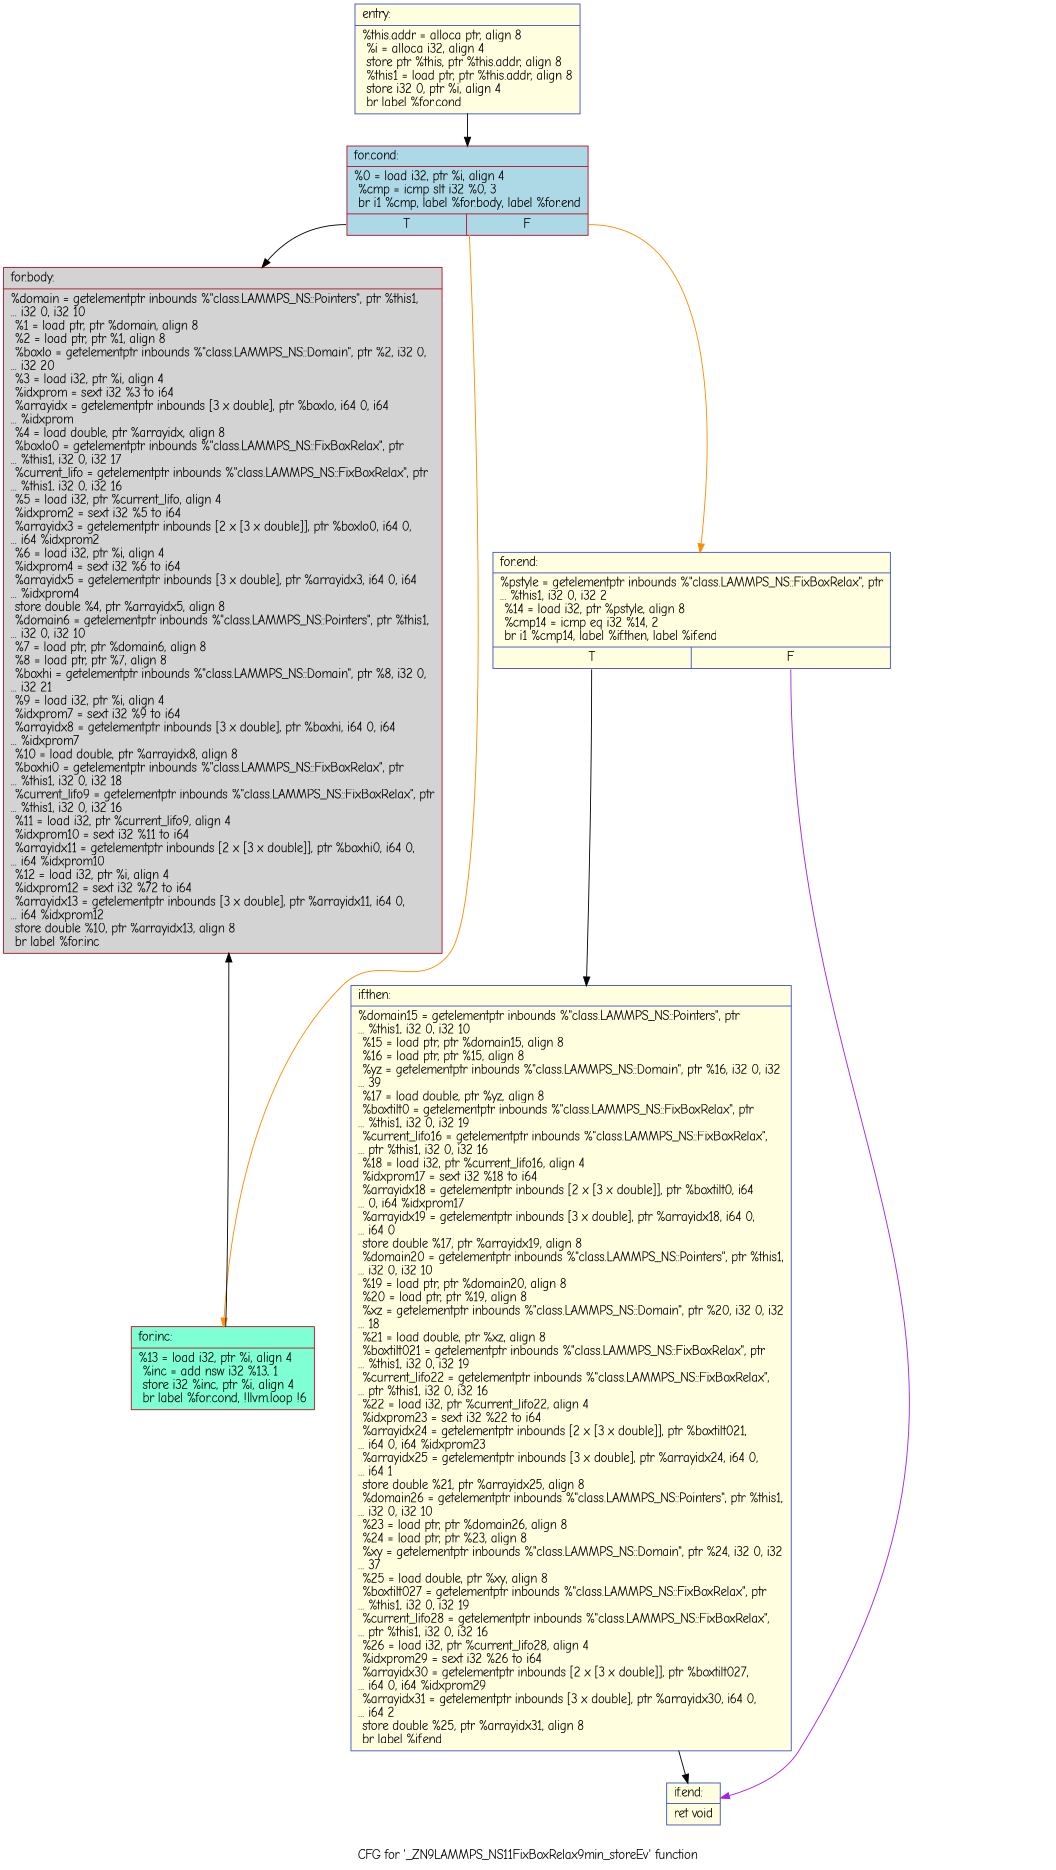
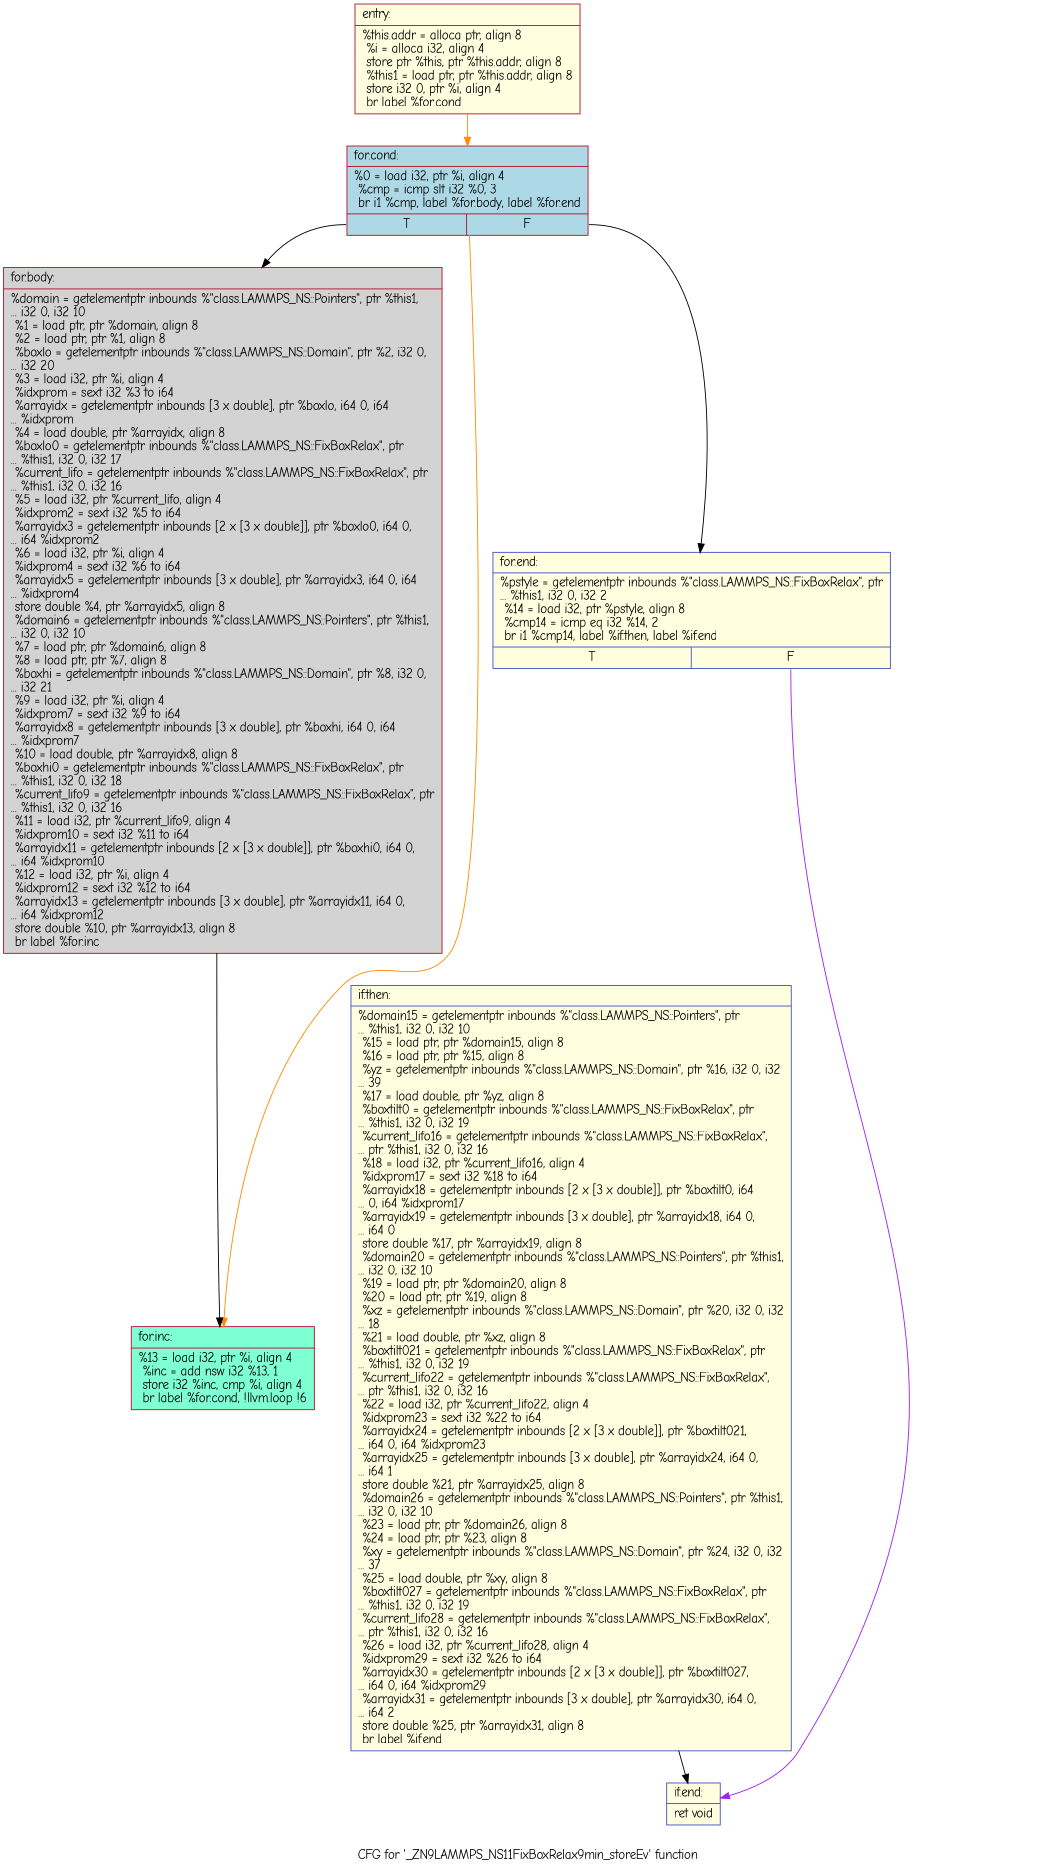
  digraph {
    fontname="Comic Neue"
    label="CFG for '_ZN9LAMMPS_NS11FixBoxRelax9min_storeEv' function"
    node [color="#3d50c3ff" fillcolor=lightyellow fontname="Comic Neue" shape=record style=filled]
    edge [color=black fontname="Comic Neue"]
-   n1 [label="{entry:\l|  %this.addr = alloca ptr, align 8\l  %i = alloca i32, align 4\l  store ptr %this, ptr %this.addr, align 8\l  %this1 = load ptr, ptr %this.addr, align 8\l  store i32 0, ptr %i, align 4\l  br label %for.cond\l}"]
+   n1 [color="#b70d28ff" label="{entry:\l|  %this.addr = alloca ptr, align 8\l  %i = alloca i32, align 4\l  store ptr %this, ptr %this.addr, align 8\l  %this1 = load ptr, ptr %this.addr, align 8\l  store i32 0, ptr %i, align 4\l  br label %for.cond\l}"]
    n2 [color="#b70d28ff" fillcolor=lightblue label="{for.cond:\l|  %0 = load i32, ptr %i, align 4\l  %cmp = icmp slt i32 %0, 3\l  br i1 %cmp, label %for.body, label %for.end\l|{<s0>T|<s1>F}}"]
-   n3 [color="#b70d28ff" fillcolor=lightgrey label="{for.body:\l|  %domain = getelementptr inbounds %\"class.LAMMPS_NS::Pointers\", ptr %this1,\l... i32 0, i32 10\l  %1 = load ptr, ptr %domain, align 8\l  %2 = load ptr, ptr %1, align 8\l  %boxlo = getelementptr inbounds %\"class.LAMMPS_NS::Domain\", ptr %2, i32 0,\l... i32 20\l  %3 = load i32, ptr %i, align 4\l  %idxprom = sext i32 %3 to i64\l  %arrayidx = getelementptr inbounds [3 x double], ptr %boxlo, i64 0, i64\l... %idxprom\l  %4 = load double, ptr %arrayidx, align 8\l  %boxlo0 = getelementptr inbounds %\"class.LAMMPS_NS::FixBoxRelax\", ptr\l... %this1, i32 0, i32 17\l  %current_lifo = getelementptr inbounds %\"class.LAMMPS_NS::FixBoxRelax\", ptr\l... %this1, i32 0, i32 16\l  %5 = load i32, ptr %current_lifo, align 4\l  %idxprom2 = sext i32 %5 to i64\l  %arrayidx3 = getelementptr inbounds [2 x [3 x double]], ptr %boxlo0, i64 0,\l... i64 %idxprom2\l  %6 = load i32, ptr %i, align 4\l  %idxprom4 = sext i32 %6 to i64\l  %arrayidx5 = getelementptr inbounds [3 x double], ptr %arrayidx3, i64 0, i64\l... %idxprom4\l  store double %4, ptr %arrayidx5, align 8\l  %domain6 = getelementptr inbounds %\"class.LAMMPS_NS::Pointers\", ptr %this1,\l... i32 0, i32 10\l  %7 = load ptr, ptr %domain6, align 8\l  %8 = load ptr, ptr %7, align 8\l  %boxhi = getelementptr inbounds %\"class.LAMMPS_NS::Domain\", ptr %8, i32 0,\l... i32 21\l  %9 = load i32, ptr %i, align 4\l  %idxprom7 = sext i32 %9 to i64\l  %arrayidx8 = getelementptr inbounds [3 x double], ptr %boxhi, i64 0, i64\l... %idxprom7\l  %10 = load double, ptr %arrayidx8, align 8\l  %boxhi0 = getelementptr inbounds %\"class.LAMMPS_NS::FixBoxRelax\", ptr\l... %this1, i32 0, i32 18\l  %current_lifo9 = getelementptr inbounds %\"class.LAMMPS_NS::FixBoxRelax\", ptr\l... %this1, i32 0, i32 16\l  %11 = load i32, ptr %current_lifo9, align 4\l  %idxprom10 = sext i32 %11 to i64\l  %arrayidx11 = getelementptr inbounds [2 x [3 x double]], ptr %boxhi0, i64 0,\l... i64 %idxprom10\l  %12 = load i32, ptr %i, align 4\l  %idxprom12 = sext i32 %72 to i64\l  %arrayidx13 = getelementptr inbounds [3 x double], ptr %arrayidx11, i64 0,\l... i64 %idxprom12\l  store double %10, ptr %arrayidx13, align 8\l  br label %for.inc\l}"]
+   n3 [color="#b70d28ff" fillcolor=lightgrey label="{for.body:\l|  %domain = getelementptr inbounds %\"class.LAMMPS_NS::Pointers\", ptr %this1,\l... i32 0, i32 10\l  %1 = load ptr, ptr %domain, align 8\l  %2 = load ptr, ptr %1, align 8\l  %boxlo = getelementptr inbounds %\"class.LAMMPS_NS::Domain\", ptr %2, i32 0,\l... i32 20\l  %3 = load i32, ptr %i, align 4\l  %idxprom = sext i32 %3 to i64\l  %arrayidx = getelementptr inbounds [3 x double], ptr %boxlo, i64 0, i64\l... %idxprom\l  %4 = load double, ptr %arrayidx, align 8\l  %boxlo0 = getelementptr inbounds %\"class.LAMMPS_NS::FixBoxRelax\", ptr\l... %this1, i32 0, i32 17\l  %current_lifo = getelementptr inbounds %\"class.LAMMPS_NS::FixBoxRelax\", ptr\l... %this1, i32 0, i32 16\l  %5 = load i32, ptr %current_lifo, align 4\l  %idxprom2 = sext i32 %5 to i64\l  %arrayidx3 = getelementptr inbounds [2 x [3 x double]], ptr %boxlo0, i64 0,\l... i64 %idxprom2\l  %6 = load i32, ptr %i, align 4\l  %idxprom4 = sext i32 %6 to i64\l  %arrayidx5 = getelementptr inbounds [3 x double], ptr %arrayidx3, i64 0, i64\l... %idxprom4\l  store double %4, ptr %arrayidx5, align 8\l  %domain6 = getelementptr inbounds %\"class.LAMMPS_NS::Pointers\", ptr %this1,\l... i32 0, i32 10\l  %7 = load ptr, ptr %domain6, align 8\l  %8 = load ptr, ptr %7, align 8\l  %boxhi = getelementptr inbounds %\"class.LAMMPS_NS::Domain\", ptr %8, i32 0,\l... i32 21\l  %9 = load i32, ptr %i, align 4\l  %idxprom7 = sext i32 %9 to i64\l  %arrayidx8 = getelementptr inbounds [3 x double], ptr %boxhi, i64 0, i64\l... %idxprom7\l  %10 = load double, ptr %arrayidx8, align 8\l  %boxhi0 = getelementptr inbounds %\"class.LAMMPS_NS::FixBoxRelax\", ptr\l... %this1, i32 0, i32 18\l  %current_lifo9 = getelementptr inbounds %\"class.LAMMPS_NS::FixBoxRelax\", ptr\l... %this1, i32 0, i32 16\l  %11 = load i32, ptr %current_lifo9, align 4\l  %idxprom10 = sext i32 %11 to i64\l  %arrayidx11 = getelementptr inbounds [2 x [3 x double]], ptr %boxhi0, i64 0,\l... i64 %idxprom10\l  %12 = load i32, ptr %i, align 4\l  %idxprom12 = sext i32 %12 to i64\l  %arrayidx13 = getelementptr inbounds [3 x double], ptr %arrayidx11, i64 0,\l... i64 %idxprom12\l  store double %10, ptr %arrayidx13, align 8\l  br label %for.inc\l}"]
    n4 [label="{for.end:\l|  %pstyle = getelementptr inbounds %\"class.LAMMPS_NS::FixBoxRelax\", ptr\l... %this1, i32 0, i32 2\l  %14 = load i32, ptr %pstyle, align 8\l  %cmp14 = icmp eq i32 %14, 2\l  br i1 %cmp14, label %if.then, label %if.end\l|{<s0>T|<s1>F}}"]
-   n5 [color="#b70d28ff" fillcolor=aquamarine label="{for.inc:\l|  %13 = load i32, ptr %i, align 4\l  %inc = add nsw i32 %13, 1\l  store i32 %inc, ptr %i, align 4\l  br label %for.cond, !llvm.loop !6\l}"]
+   n5 [color="#b70d28ff" fillcolor=aquamarine label="{for.inc:\l|  %13 = load i32, ptr %i, align 4\l  %inc = add nsw i32 %13, 1\l  store i32 %inc, cmp %i, align 4\l  br label %for.cond, !llvm.loop !6\l}"]
    n6 [label="{if.then:\l|  %domain15 = getelementptr inbounds %\"class.LAMMPS_NS::Pointers\", ptr\l... %this1, i32 0, i32 10\l  %15 = load ptr, ptr %domain15, align 8\l  %16 = load ptr, ptr %15, align 8\l  %yz = getelementptr inbounds %\"class.LAMMPS_NS::Domain\", ptr %16, i32 0, i32\l... 39\l  %17 = load double, ptr %yz, align 8\l  %boxtilt0 = getelementptr inbounds %\"class.LAMMPS_NS::FixBoxRelax\", ptr\l... %this1, i32 0, i32 19\l  %current_lifo16 = getelementptr inbounds %\"class.LAMMPS_NS::FixBoxRelax\",\l... ptr %this1, i32 0, i32 16\l  %18 = load i32, ptr %current_lifo16, align 4\l  %idxprom17 = sext i32 %18 to i64\l  %arrayidx18 = getelementptr inbounds [2 x [3 x double]], ptr %boxtilt0, i64\l... 0, i64 %idxprom17\l  %arrayidx19 = getelementptr inbounds [3 x double], ptr %arrayidx18, i64 0,\l... i64 0\l  store double %17, ptr %arrayidx19, align 8\l  %domain20 = getelementptr inbounds %\"class.LAMMPS_NS::Pointers\", ptr %this1,\l... i32 0, i32 10\l  %19 = load ptr, ptr %domain20, align 8\l  %20 = load ptr, ptr %19, align 8\l  %xz = getelementptr inbounds %\"class.LAMMPS_NS::Domain\", ptr %20, i32 0, i32\l... 18\l  %21 = load double, ptr %xz, align 8\l  %boxtilt021 = getelementptr inbounds %\"class.LAMMPS_NS::FixBoxRelax\", ptr\l... %this1, i32 0, i32 19\l  %current_lifo22 = getelementptr inbounds %\"class.LAMMPS_NS::FixBoxRelax\",\l... ptr %this1, i32 0, i32 16\l  %22 = load i32, ptr %current_lifo22, align 4\l  %idxprom23 = sext i32 %22 to i64\l  %arrayidx24 = getelementptr inbounds [2 x [3 x double]], ptr %boxtilt021,\l... i64 0, i64 %idxprom23\l  %arrayidx25 = getelementptr inbounds [3 x double], ptr %arrayidx24, i64 0,\l... i64 1\l  store double %21, ptr %arrayidx25, align 8\l  %domain26 = getelementptr inbounds %\"class.LAMMPS_NS::Pointers\", ptr %this1,\l... i32 0, i32 10\l  %23 = load ptr, ptr %domain26, align 8\l  %24 = load ptr, ptr %23, align 8\l  %xy = getelementptr inbounds %\"class.LAMMPS_NS::Domain\", ptr %24, i32 0, i32\l... 37\l  %25 = load double, ptr %xy, align 8\l  %boxtilt027 = getelementptr inbounds %\"class.LAMMPS_NS::FixBoxRelax\", ptr\l... %this1, i32 0, i32 19\l  %current_lifo28 = getelementptr inbounds %\"class.LAMMPS_NS::FixBoxRelax\",\l... ptr %this1, i32 0, i32 16\l  %26 = load i32, ptr %current_lifo28, align 4\l  %idxprom29 = sext i32 %26 to i64\l  %arrayidx30 = getelementptr inbounds [2 x [3 x double]], ptr %boxtilt027,\l... i64 0, i64 %idxprom29\l  %arrayidx31 = getelementptr inbounds [3 x double], ptr %arrayidx30, i64 0,\l... i64 2\l  store double %25, ptr %arrayidx31, align 8\l  br label %if.end\l}"]
    n7 [label="{if.end:\l|  ret void\l}"]
-   n1 -> n2
+   n1 -> n2 [color=darkorange]
    n2 -> n3 [tailport=s0]
-   n2 -> n4 [color=darkorange tailport=s1]
+   n2 -> n4 [tailport=s1]
    n2 -> n5 [color=darkorange]
-   n5 -> n3
-   n4 -> n6 [tailport=s0]
+   n3 -> n5
    n4 -> n7 [color=purple tailport=s1]
    n6 -> n7
  }
